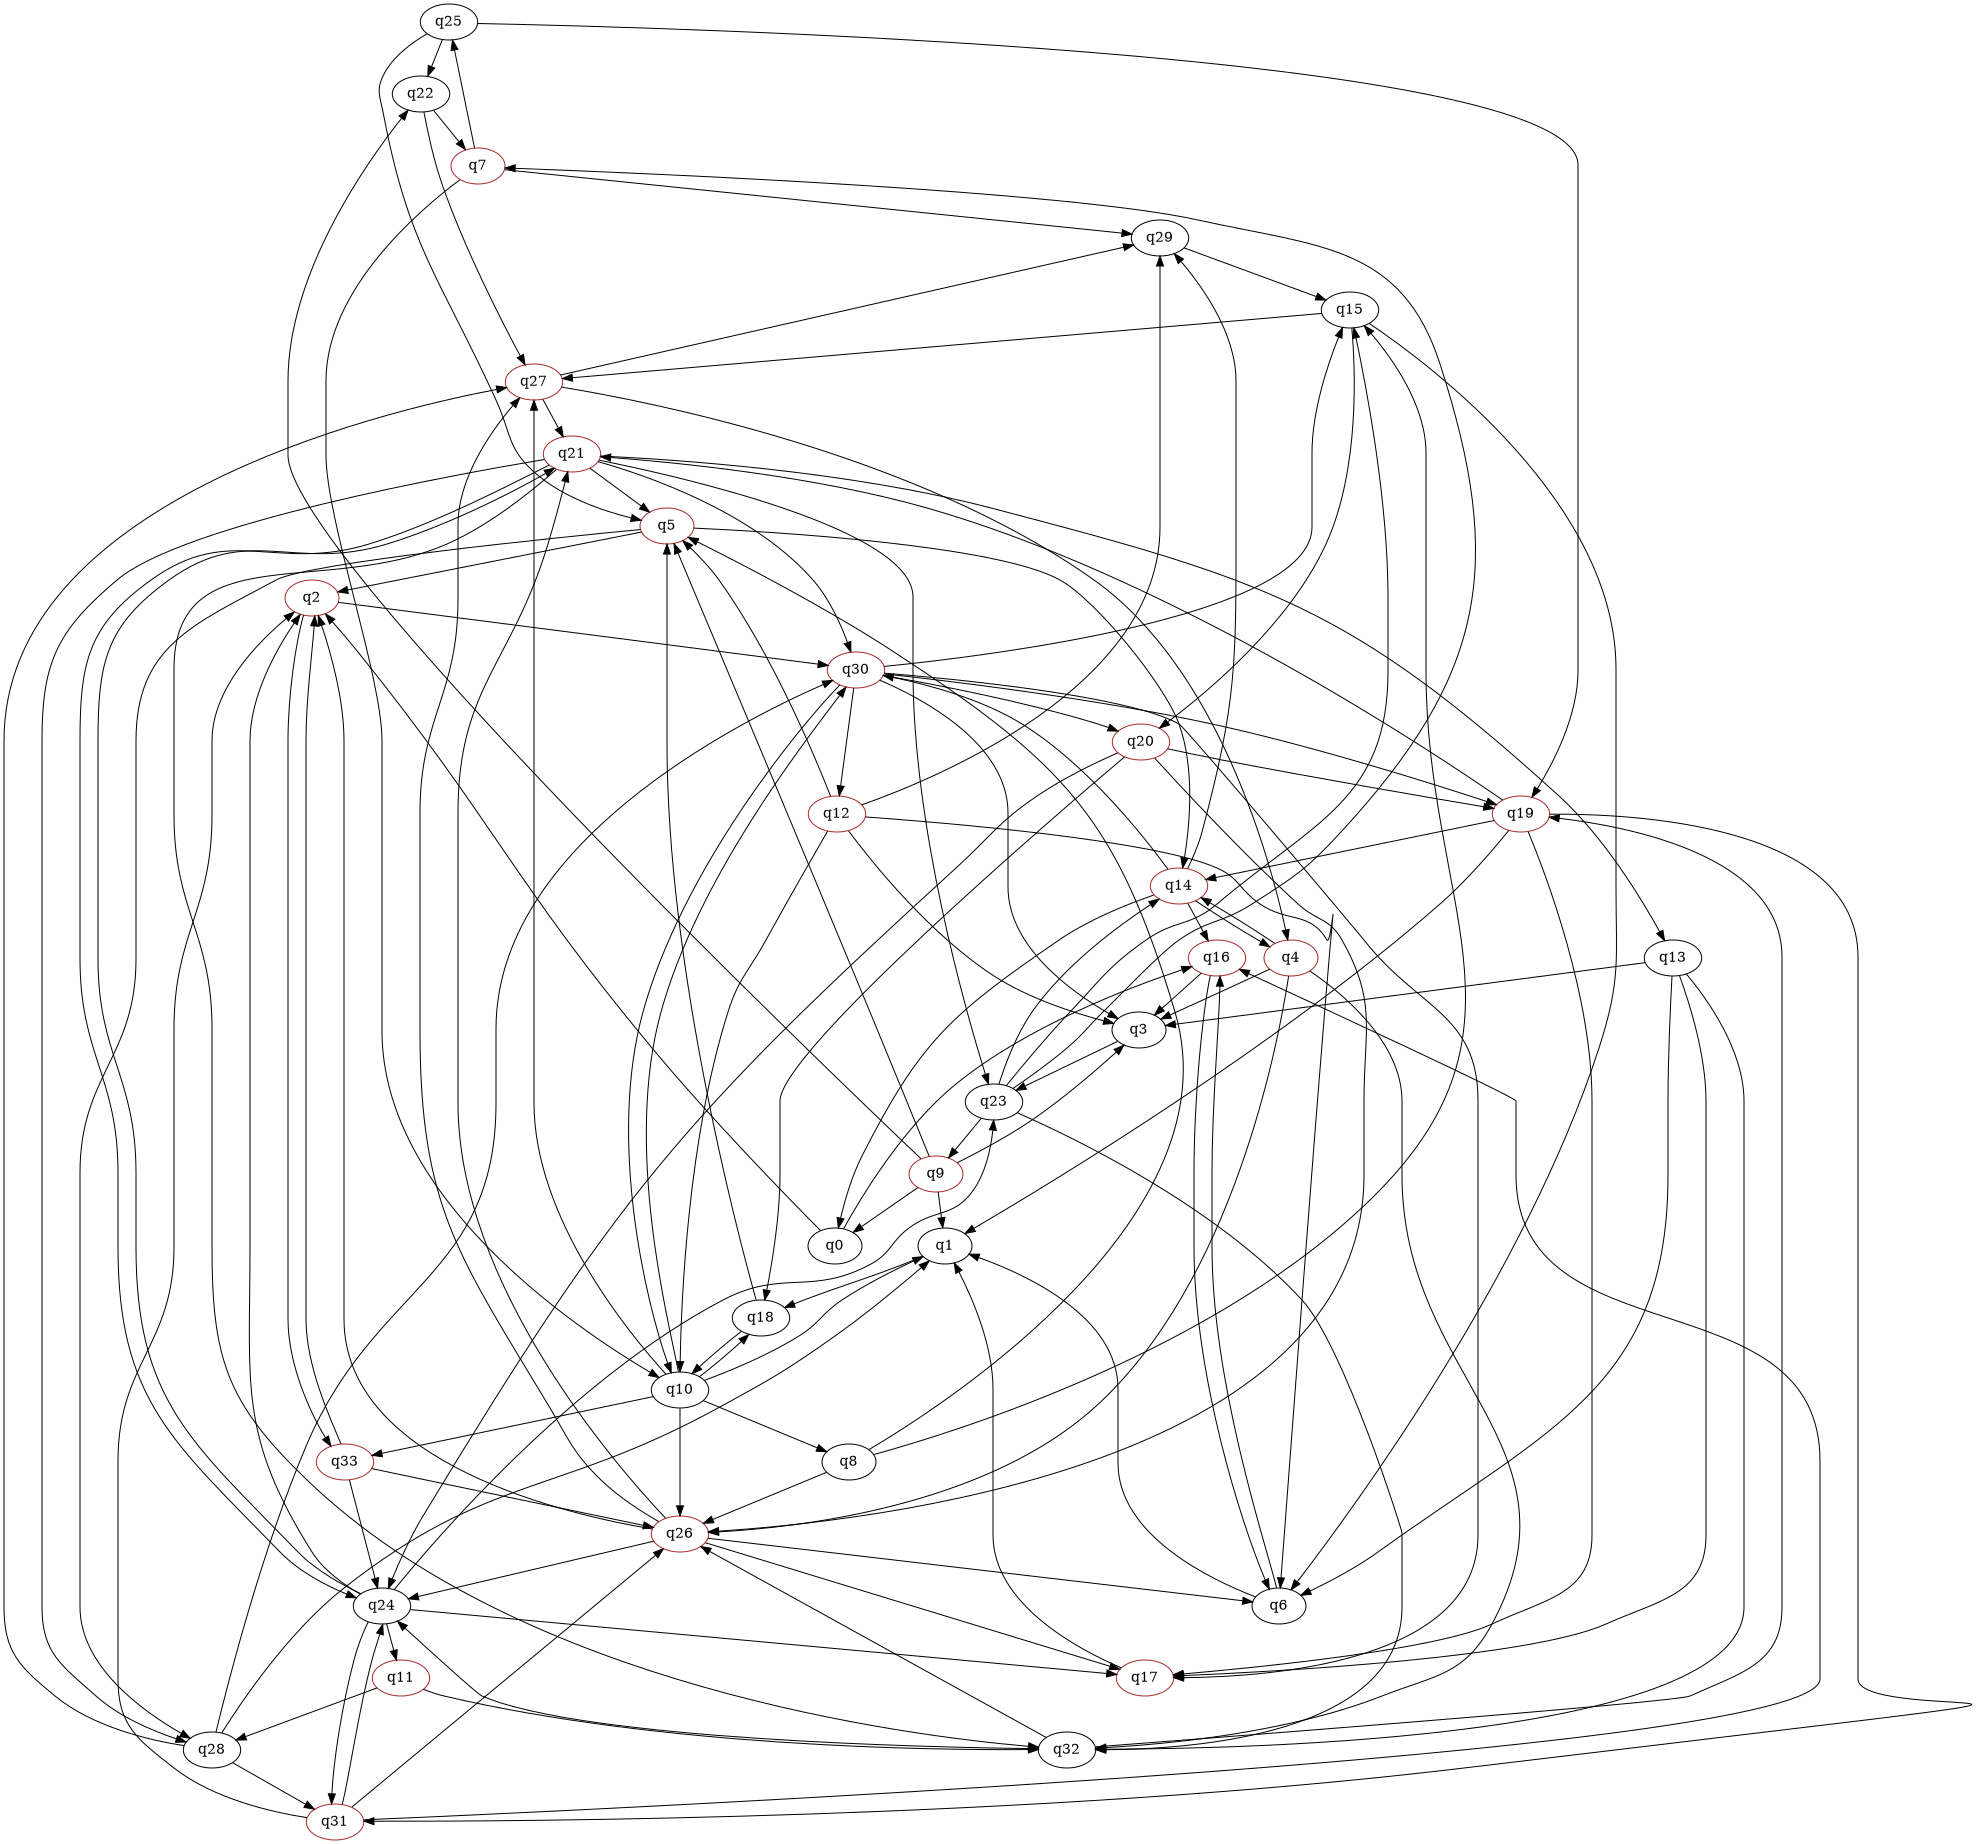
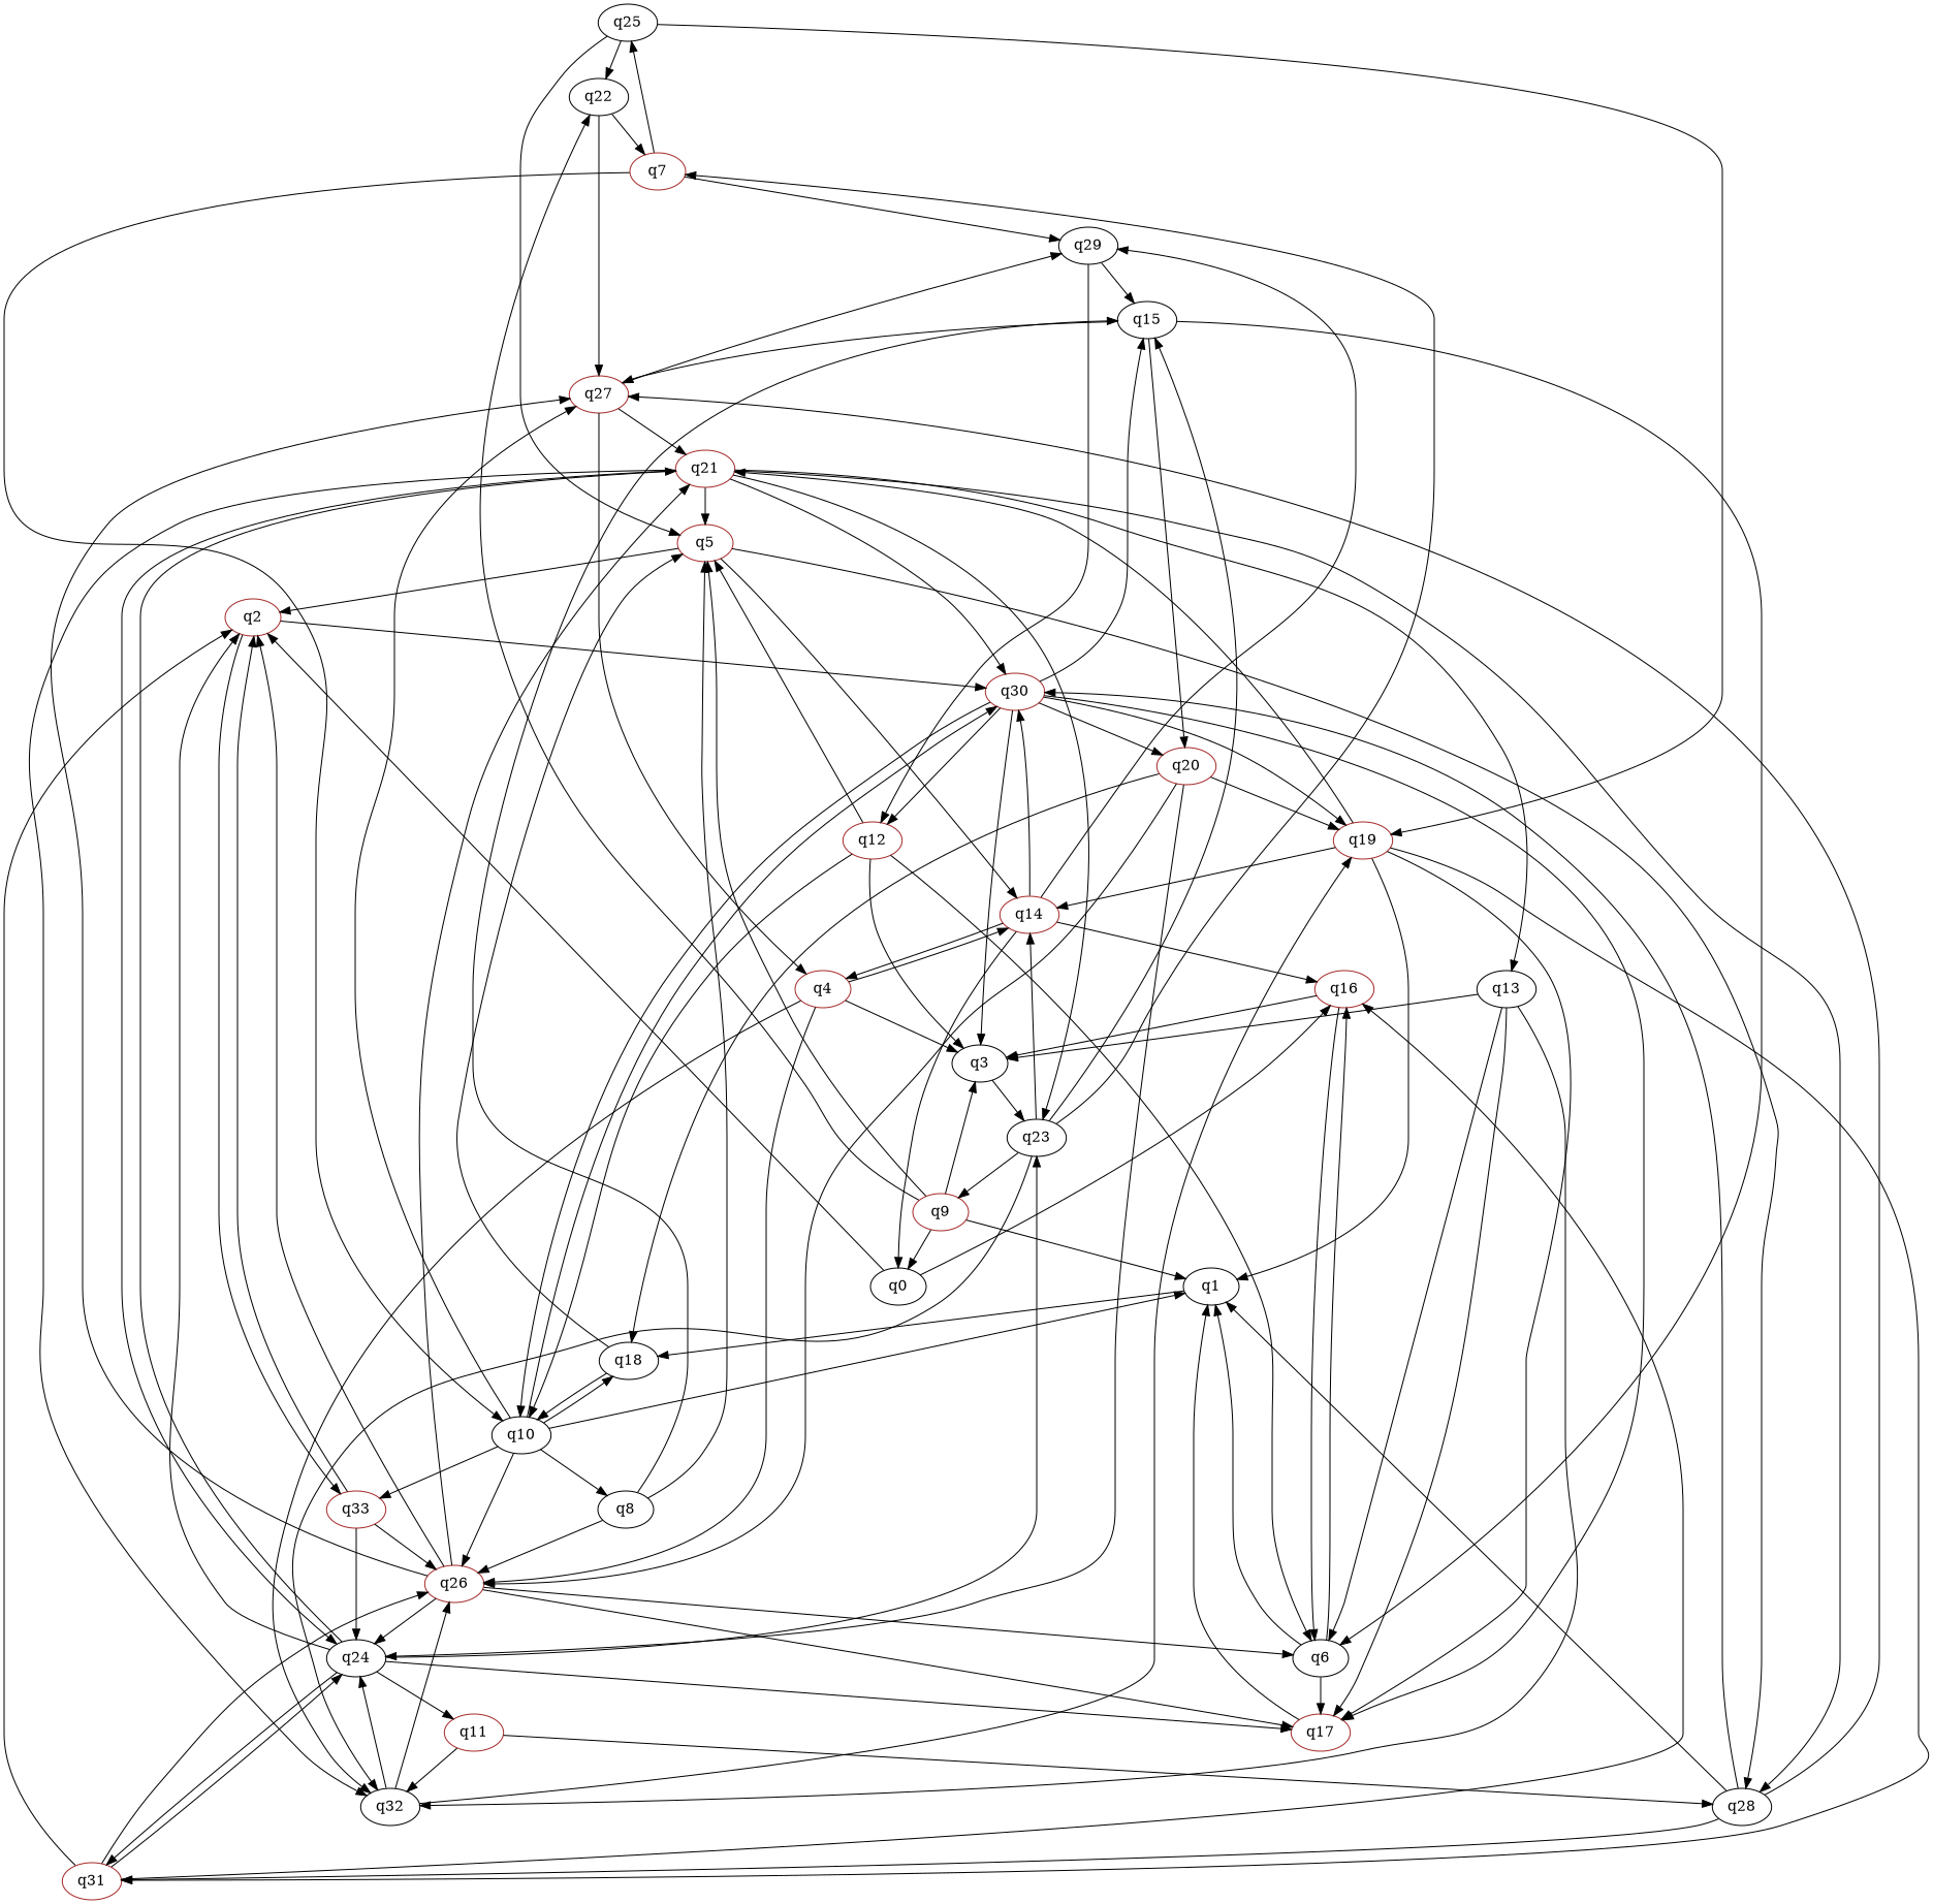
  digraph {
    node [color=brown]
    q25 [color=black initial=1]
    q22 [color=black final=1]
    q5
    q19
    q7
    q27
    q2
    q14
    q28 [color=black]
    q1 [color=black]
    q17
    q21
    q31
    q10 [color=black]
    q29 [color=black]
    q4
    q0 [color=black]
    q16
    q30
    q33
    q3 [color=black]
    q6 [color=black]
    q15 [color=black]
    q12
    q20
    q26
    q24 [color=black]
    q23 [color=black]
    q18 [color=black]
    q8 [color=black]
    q11
    q32 [color=black]
    q9
    q13 [color=black]
    q25 -> q22
    q25 -> q5
    q25 -> q19
    q22 -> q7
    q22 -> q27
    q5 -> q2
    q5 -> q14
    q5 -> q28
    q19 -> q14
    q19 -> q1
    q19 -> q17
    q19 -> q21
    q19 -> q31
    q7 -> q25
    q7 -> q10
    q7 -> q29
    q27 -> q21
    q27 -> q29
    q27 -> q4
    q2 -> q30
    q2 -> q33
    q14 -> q29
    q14 -> q4
    q14 -> q0
    q14 -> q16
    q14 -> q30
    q28 -> q27
    q28 -> q1
    q28 -> q31
    q28 -> q30
    q1 -> q18
    q17 -> q1
    q21 -> q5
    q21 -> q28
    q21 -> q30
    q21 -> q24
    q21 -> q23
    q21 -> q32
    q21 -> q13
    q31 -> q2
    q31 -> q16
    q31 -> q26
    q31 -> q24
    q10 -> q27
    q10 -> q1
    q10 -> q30
    q10 -> q33
    q10 -> q26
    q10 -> q18
    q10 -> q8
    q29 -> q15
    q4 -> q14
    q4 -> q3
    q4 -> q26
    q4 -> q32
    q0 -> q2
    q0 -> q16
    q16 -> q3
    q16 -> q6
    q30 -> q19
    q30 -> q17
    q30 -> q10
    q30 -> q3
    q30 -> q15
    q30 -> q12
    q30 -> q20
    q33 -> q2
    q33 -> q26
    q33 -> q24
    q3 -> q23
    q6 -> q1
+   q6 -> q17
    q6 -> q16
    q15 -> q27
    q15 -> q6
    q15 -> q20
    q12 -> q5
    q12 -> q10
-   q12 -> q29
+   q29 -> q12
    q12 -> q3
    q12 -> q6
    q20 -> q19
    q20 -> q26
    q20 -> q24
    q20 -> q18
    q26 -> q27
    q26 -> q2
    q26 -> q17
    q26 -> q21
    q26 -> q6
    q26 -> q24
    q24 -> q2
    q24 -> q17
    q24 -> q21
    q24 -> q31
    q24 -> q23
    q24 -> q11
    q23 -> q7
    q23 -> q14
    q23 -> q15
    q23 -> q32
    q23 -> q9
    q18 -> q5
    q18 -> q10
    q8 -> q5
    q8 -> q15
    q8 -> q26
    q11 -> q28
    q11 -> q32
    q32 -> q19
    q32 -> q26
    q32 -> q24
    q9 -> q22
    q9 -> q5
    q9 -> q1
    q9 -> q0
    q9 -> q3
    q13 -> q17
    q13 -> q3
    q13 -> q6
    q13 -> q32
  }
